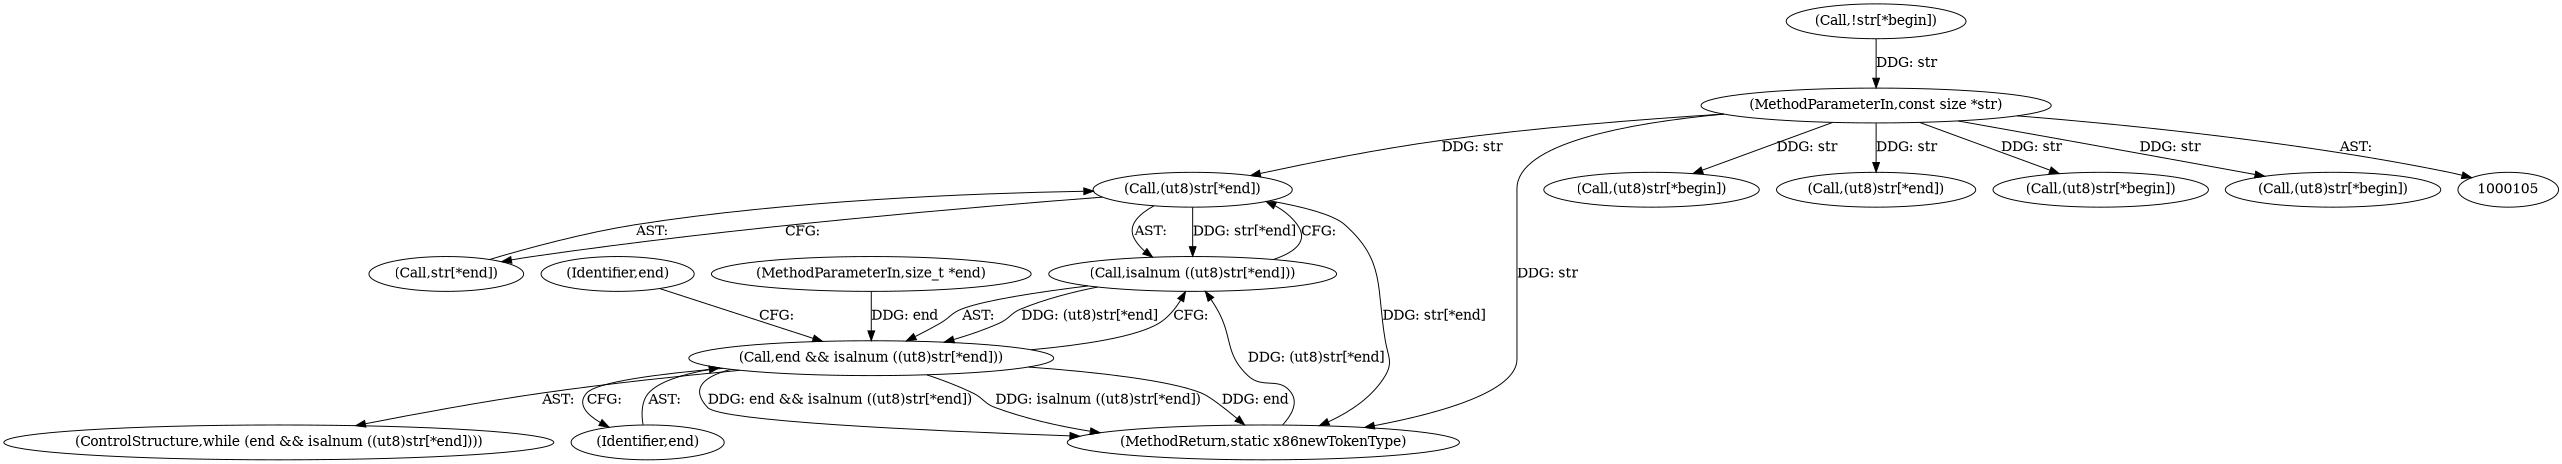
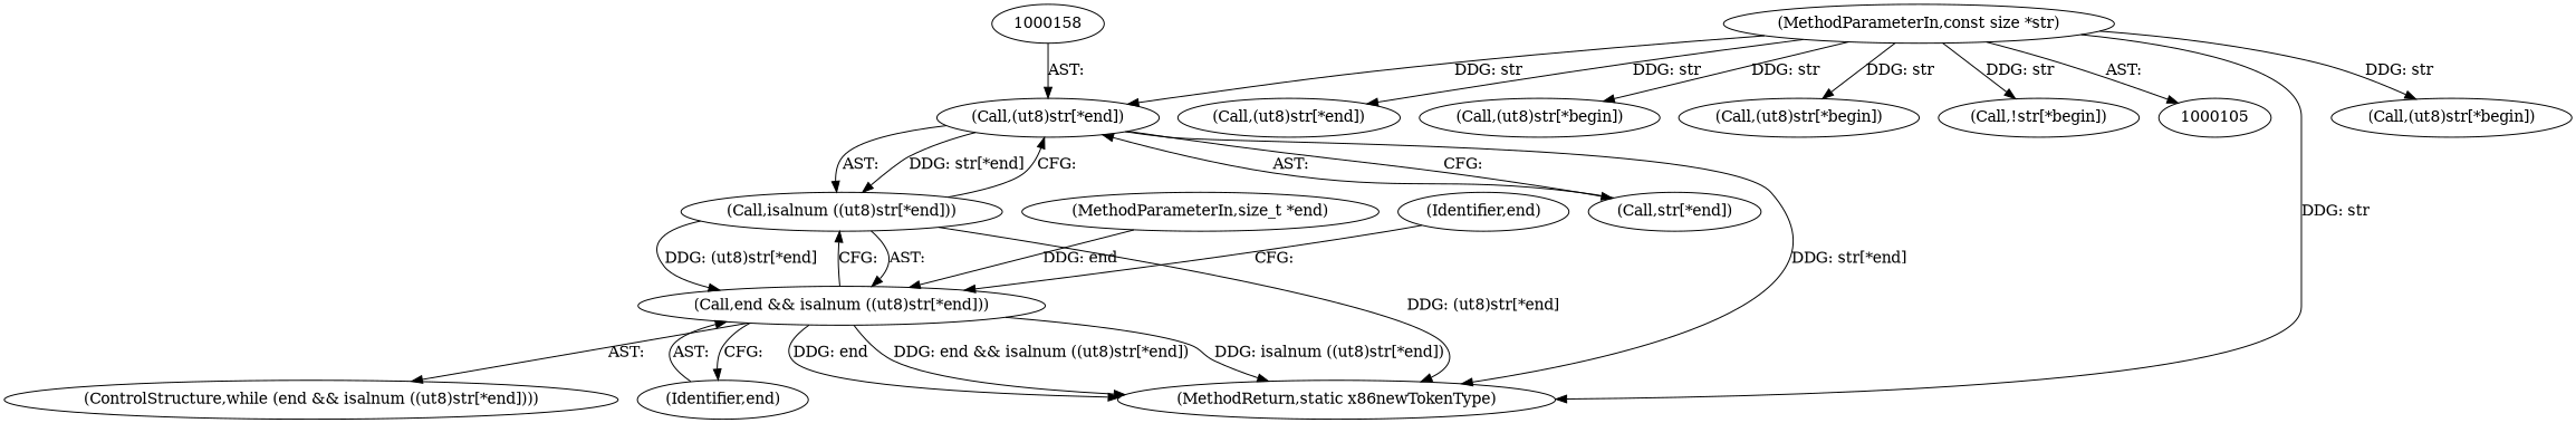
  digraph {
    n1 [label="(Call,(ut8)str[*end])"]
    n2 [label="(Call,isalnum ((ut8)str[*end]))"]
    n3 [label="(Call,str[*end])"]
    n4 [label="(MethodReturn,static x86newTokenType)"]
    n5 [label="(Call,end && isalnum ((ut8)str[*end]))"]
    n6 [label="(MethodParameterIn,const size *str)"]
    n7 [label="(Call,(ut8)str[*begin])"]
    n8 [label="(Call,(ut8)str[*end])"]
    n9 [label="(Call,(ut8)str[*begin])"]
    n10 [label="(Call,(ut8)str[*begin])"]
    n11 [label="(Call,!str[*begin])"]
    1000105
    n13 [label="(ControlStructure,while (end && isalnum ((ut8)str[*end])))"]
    n14 [label="(Identifier,end)"]
    n15 [label="(Identifier,end)"]
    n16 [label="(MethodParameterIn,size_t *end)"]
+   1000158
    n1 -> n2 [label="AST: "]
    n1 -> n2 [label="DDG: str[*end]"]
    n1 -> n3 [label="CFG: "]
    n1 -> n4 [label="DDG: str[*end]"]
    n2 -> n1 [label="CFG: "]
-   n4 -> n2 [label="DDG: (ut8)str[*end]"]
+   n2 -> n4 [label="DDG: (ut8)str[*end]"]
    n2 -> n5 [label="AST: "]
    n2 -> n5 [label="DDG: (ut8)str[*end]"]
    n3 -> n1 [label="AST: "]
    n5 -> n2 [label="CFG: "]
    n5 -> n4 [label="DDG: end && isalnum ((ut8)str[*end])"]
    n5 -> n4 [label="DDG: isalnum ((ut8)str[*end])"]
    n5 -> n4 [label="DDG: end"]
    n5 -> n13 [label="AST: "]
    n5 -> n14 [label="CFG: "]
    n6 -> n1 [label="DDG: str"]
    n6 -> n4 [label="DDG: str"]
    n6 -> n7 [label="DDG: str"]
    n6 -> n8 [label="DDG: str"]
    n6 -> n9 [label="DDG: str"]
    n6 -> n10 [label="DDG: str"]
-   n11 -> n6 [label="DDG: str"]
+   n6 -> n11 [label="DDG: str"]
    n6 -> 1000105 [label="AST: "]
    n14 -> n5 [label="AST: "]
    n15 -> n5 [label="CFG: "]
    n16 -> n5 [label="DDG: end"]
+   1000158 -> n1 [label="AST: "]
  }
